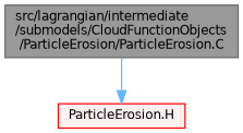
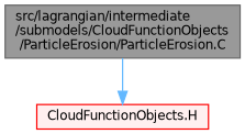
  digraph {
    node [fontname=Helvetica fontsize=10 shape=box style=filled]
    n1 [color=gray40 fillcolor=grey60 fontcolor=black height=0.2 label="src/lagrangian/intermediate\l/submodels/CloudFunctionObjects\l/ParticleErosion/ParticleErosion.C" width=0.4]
-   n2 [color=red fillcolor="#FFF0F0" height=0.2 label="ParticleErosion.H" width=0.4]
+   n2 [color=red fillcolor="#FFF0F0" height=0.2 label="CloudFunctionObjects.H" width=0.4]
    n1 -> n2 [color=steelblue1 fontname=Helvetica fontsize=10 labelfontname=Helvetica labelfontsize=10 style=solid]
  }
